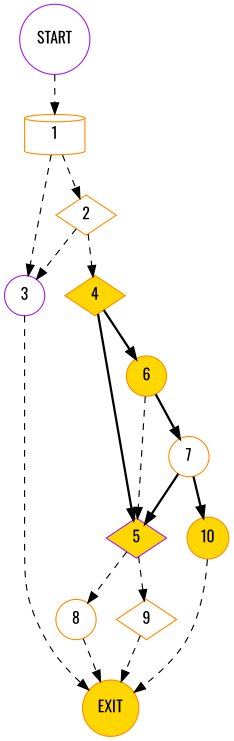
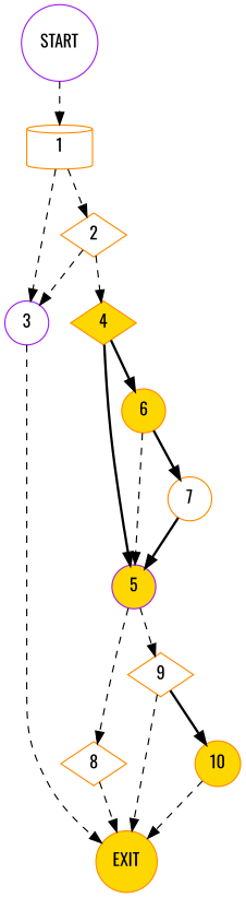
  digraph {
    fontname=Oswald
    node [color=darkorange fillcolor=white fontname=Oswald shape=circle style=filled]
    edge [fontname=Oswald style=dashed]
    n1 [color=purple label=START]
    1 [shape=cylinder]
    2 [shape=diamond]
    3 [color=purple]
    n5 [fillcolor=gold label=EXIT]
    4 [fillcolor=gold shape=diamond]
-   5 [color=purple fillcolor=gold shape=diamond]
+   5 [color=purple fillcolor=gold]
    6 [fillcolor=gold]
-   8
+   8 [shape=diamond]
    9 [shape=diamond]
    7
    10 [fillcolor=gold]
    n1 -> 1
    1 -> 2
    1 -> 3
    2 -> 3
    2 -> 4
    3 -> n5
    4 -> 5 [style=bold]
    4 -> 6 [style=bold]
    5 -> 8
    5 -> 9
    6 -> 5
    6 -> 7 [style=bold]
    8 -> n5
    9 -> n5
    7 -> 5 [style=bold]
-   7 -> 10 [style=bold]
+   9 -> 10 [style=bold]
    10 -> n5
  }
